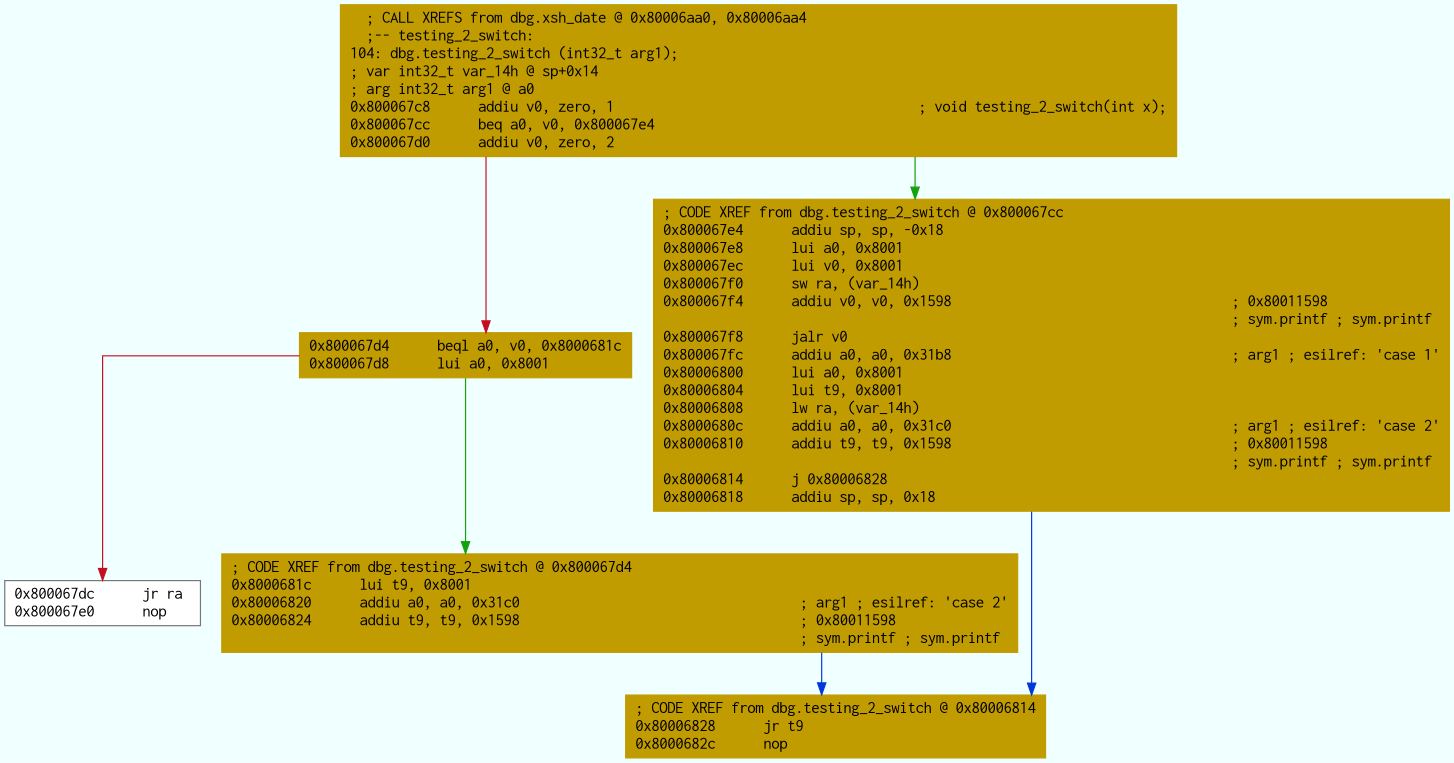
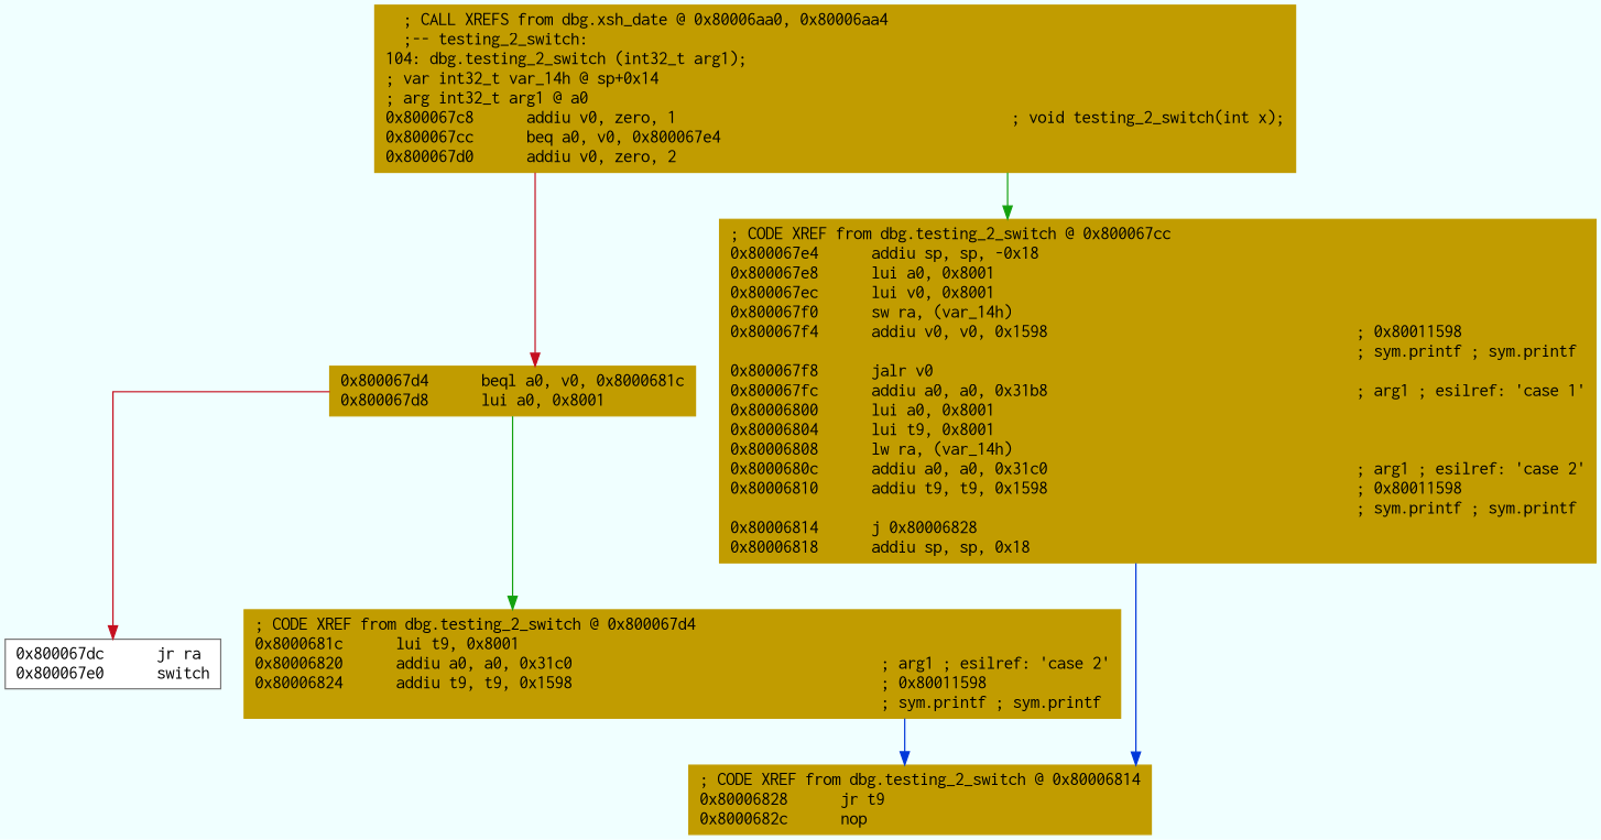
  digraph {
    bgcolor=azure
    fontname=Courier
    fontsize=8
    splines=ortho
    node [color="#c19c00" fillcolor="#c19c00" fontname=Courier shape=box style=filled]
    edge [arrowhead=normal color="#c50f1f"]
    n1 [label="  ; CALL XREFS from dbg.xsh_date @ 0x80006aa0, 0x80006aa4\l  ;-- testing_2_switch:\l104: dbg.testing_2_switch (int32_t arg1);\l; var int32_t var_14h @ sp+0x14\l; arg int32_t arg1 @ a0\l0x800067c8      addiu v0, zero, 1                                      ; void testing_2_switch(int x);\l0x800067cc      beq a0, v0, 0x800067e4\l0x800067d0      addiu v0, zero, 2\l"]
    n2 [label="0x800067d4      beql a0, v0, 0x8000681c\l0x800067d8      lui a0, 0x8001\l"]
    n3 [label="; CODE XREF from dbg.testing_2_switch @ 0x800067cc\l0x800067e4      addiu sp, sp, -0x18\l0x800067e8      lui a0, 0x8001\l0x800067ec      lui v0, 0x8001\l0x800067f0      sw ra, (var_14h)\l0x800067f4      addiu v0, v0, 0x1598                                   ; 0x80011598\l                                                                       ; sym.printf ; sym.printf\l0x800067f8      jalr v0\l0x800067fc      addiu a0, a0, 0x31b8                                   ; arg1 ; esilref: 'case 1'\l0x80006800      lui a0, 0x8001\l0x80006804      lui t9, 0x8001\l0x80006808      lw ra, (var_14h)\l0x8000680c      addiu a0, a0, 0x31c0                                   ; arg1 ; esilref: 'case 2'\l0x80006810      addiu t9, t9, 0x1598                                   ; 0x80011598\l                                                                       ; sym.printf ; sym.printf\l0x80006814      j 0x80006828\l0x80006818      addiu sp, sp, 0x18\l"]
-   n4 [color="#767676" fillcolor=white label="0x800067dc      jr ra\l0x800067e0      nop\l"]
+   n4 [color="#767676" fillcolor=white label="0x800067dc      jr ra\l0x800067e0      switch\l"]
    n5 [label="; CODE XREF from dbg.testing_2_switch @ 0x800067d4\l0x8000681c      lui t9, 0x8001\l0x80006820      addiu a0, a0, 0x31c0                                   ; arg1 ; esilref: 'case 2'\l0x80006824      addiu t9, t9, 0x1598                                   ; 0x80011598\l                                                                       ; sym.printf ; sym.printf\l"]
    n6 [label="; CODE XREF from dbg.testing_2_switch @ 0x80006814\l0x80006828      jr t9\l0x8000682c      nop\l"]
    n1 -> n2
    n1 -> n3 [color="#13a10e"]
    n2 -> n4
    n2 -> n5 [color="#13a10e"]
    n3 -> n6 [color="#0037da"]
    n5 -> n6 [color="#0037da"]
  }
